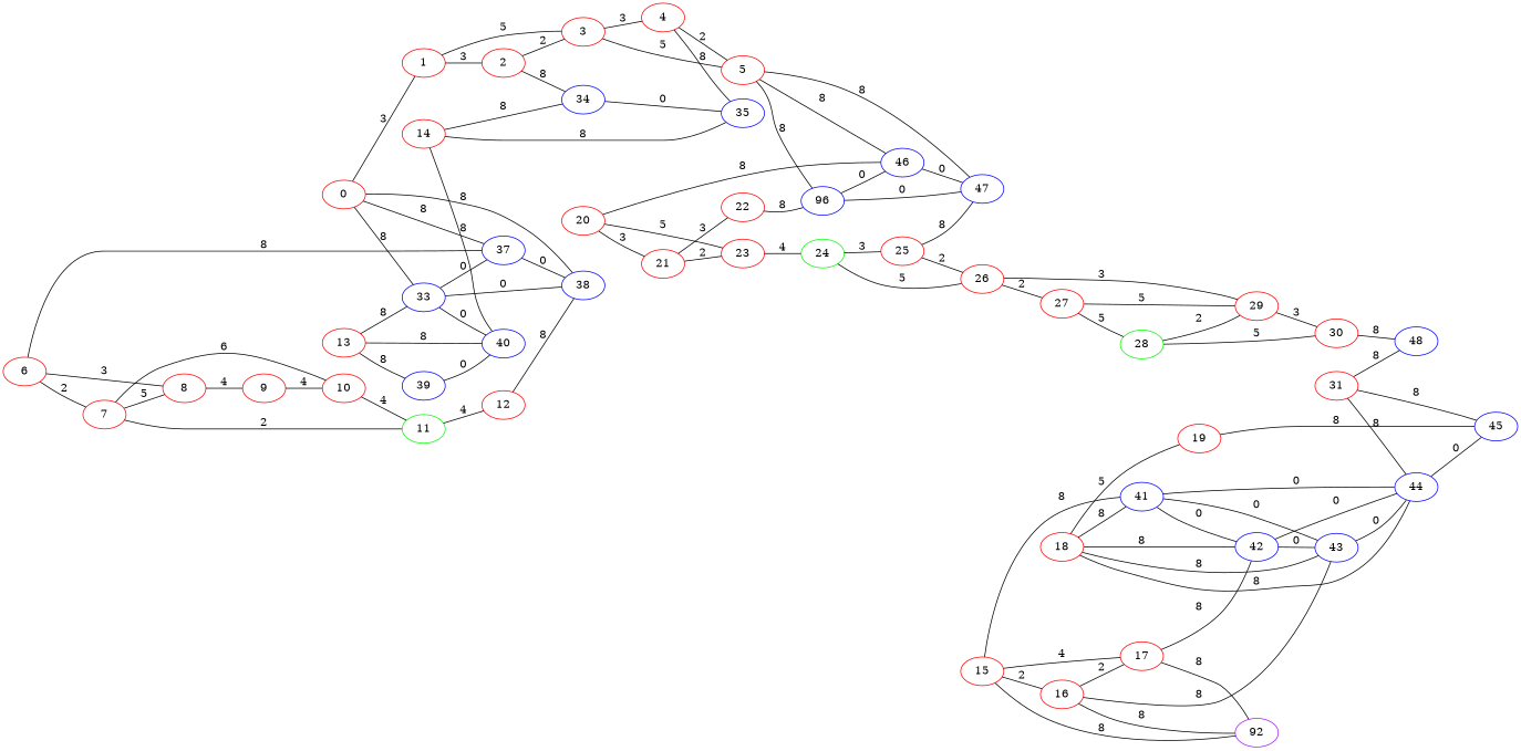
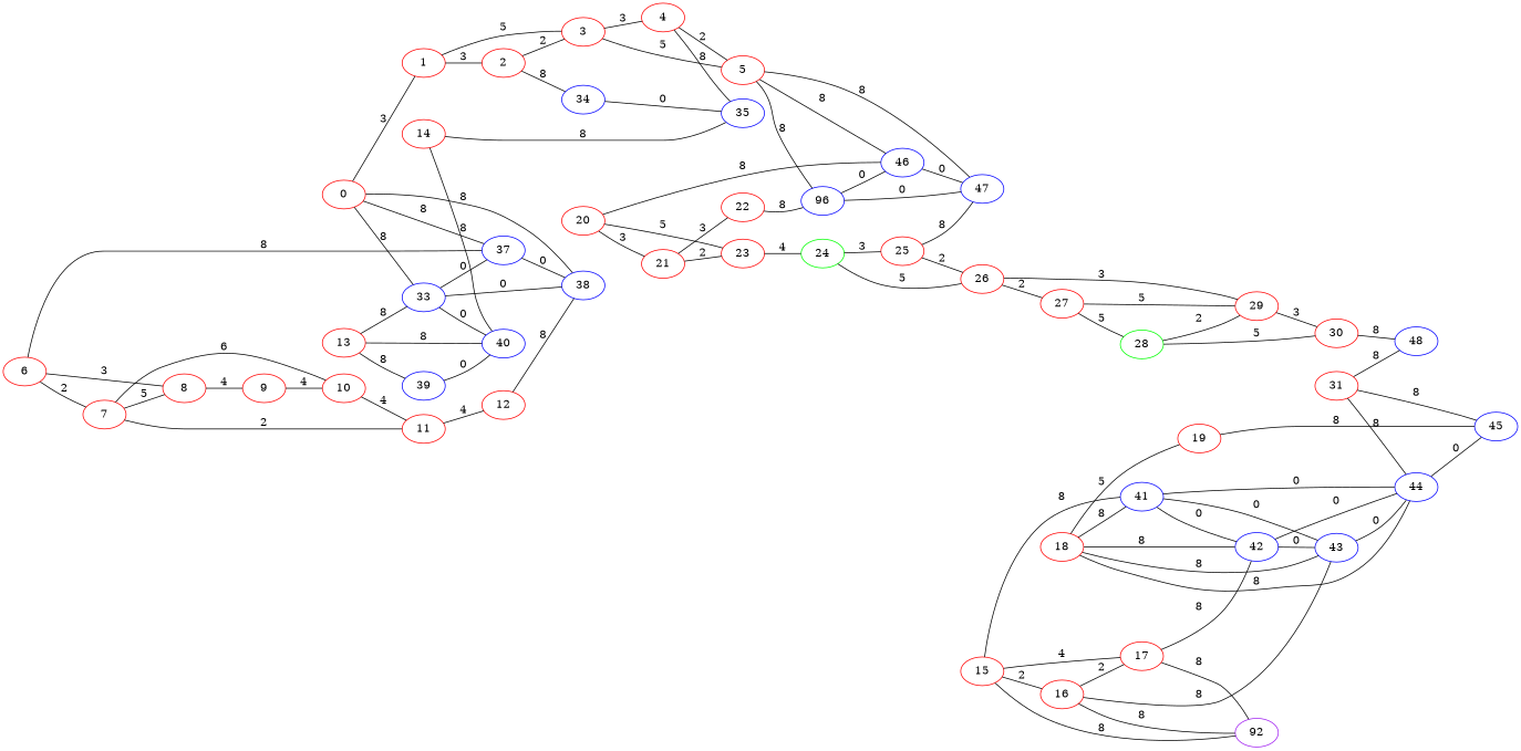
  graph {
    rankdir=LR
    node [color=red weight=1]
    0
    1
    33 [color=blue weight=3]
    37 [color=blue weight=3]
    38 [color=blue weight=3]
    2
    3
    40 [color=blue weight=3]
    34 [color=blue weight=3]
    4
    5
    35 [color=blue weight=3]
    n13 [color=blue label=96 weight=3]
    46 [color=blue weight=3]
    47 [color=blue weight=3]
    6
    7
    8
    10
-   11 [color=green]
+   11
    9
    12
    13
    39 [color=blue weight=3]
    14
    15
    16
    17
    n29 [color=purple label=92 weight=4]
    41 [color=blue weight=3]
    43 [color=blue weight=3]
    42 [color=blue weight=3]
    44 [color=blue weight=3]
    18
    19
    45 [color=blue weight=3]
    20
    21
    23
    22
    24 [color=green weight=2]
    25
    26
    27
    29
    28 [color=green weight=2]
    30
    48 [color=blue weight=3]
    31
    0 -- 1 [label=3]
    0 -- 33 [label=8]
    0 -- 37 [label=8]
    0 -- 38 [label=8]
    1 -- 2 [label=3]
    1 -- 3 [label=5]
    33 -- 37 [label=0]
    33 -- 38 [label=0]
    33 -- 40 [label=0]
    37 -- 38 [label=0]
    2 -- 3 [label=2]
    2 -- 34 [label=8]
    3 -- 4 [label=3]
    3 -- 5 [label=5]
    34 -- 35 [label=0]
    4 -- 5 [label=2]
    4 -- 35 [label=8]
    5 -- n13 [label=8]
    5 -- 46 [label=8]
    5 -- 47 [label=8]
    n13 -- 46 [label=0]
    n13 -- 47 [label=0]
    46 -- 47 [label=0]
    6 -- 37 [label=8]
    6 -- 7 [label=2]
    6 -- 8 [label=3]
    7 -- 8 [label=5]
    7 -- 10 [label=6]
    7 -- 11 [label=2]
    8 -- 9 [label=4]
    10 -- 11 [label=4]
    11 -- 12 [label=4]
    9 -- 10 [label=4]
    12 -- 38 [label=8]
    13 -- 33 [label=8]
    13 -- 40 [label=8]
    13 -- 39 [label=8]
    39 -- 40 [label=0]
    14 -- 40 [label=8]
-   14 -- 34 [label=8]
    14 -- 35 [label=8]
    15 -- 16 [label=2]
    15 -- 17 [label=4]
    15 -- n29 [label=8]
    15 -- 41 [label=8]
    16 -- 17 [label=2]
    16 -- n29 [label=8]
    16 -- 43 [label=8]
    17 -- n29 [label=8]
    17 -- 42 [label=8]
    41 -- 43 [label=0]
    41 -- 42 [label=0]
    41 -- 44 [label=0]
    43 -- 44 [label=0]
    42 -- 43 [label=0]
    42 -- 44 [label=0]
    44 -- 45 [label=0]
    18 -- 41 [label=8]
    18 -- 43 [label=8]
    18 -- 42 [label=8]
    18 -- 44 [label=8]
    18 -- 19 [label=5]
    19 -- 45 [label=8]
    20 -- 46 [label=8]
    20 -- 21 [label=3]
    20 -- 23 [label=5]
    21 -- 23 [label=2]
    21 -- 22 [label=3]
    23 -- 24 [label=4]
    22 -- n13 [label=8]
    24 -- 25 [label=3]
    24 -- 26 [label=5]
    25 -- 47 [label=8]
    25 -- 26 [label=2]
    26 -- 27 [label=2]
    26 -- 29 [label=3]
    27 -- 29 [label=5]
    27 -- 28 [label=5]
    29 -- 30 [label=3]
    28 -- 29 [label=2]
    28 -- 30 [label=5]
    30 -- 48 [label=8]
    31 -- 44 [label=8]
    31 -- 45 [label=8]
    31 -- 48 [label=8]
  }
